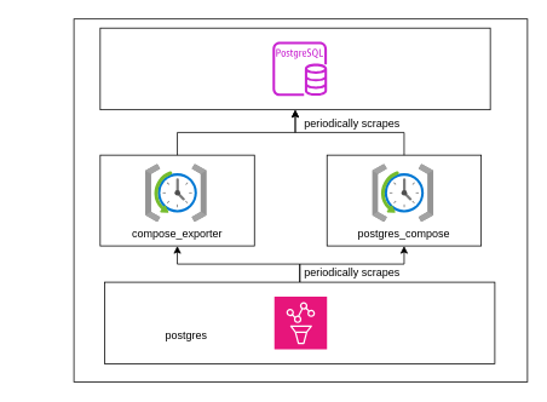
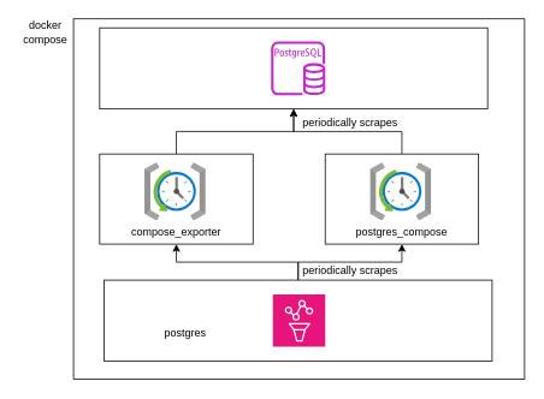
  <mxCell id="0" />
  <mxCell id="1" parent="0" />
  <mxCell id="2" value="&lt;div&gt;&lt;br&gt;&lt;/div&gt;" style="rounded=0;whiteSpace=wrap;html=1;" vertex="1" parent="1"><mxGeometry x="81" y="20" width="500" height="400" as="geometry" /></mxCell>
+ <mxCell id="3" value="docker compose" style="text;html=1;align=center;verticalAlign=middle;whiteSpace=wrap;rounded=0;" vertex="1" parent="1"><mxGeometry x="20" y="20" width="60" height="30" as="geometry" /></mxCell>
  <mxCell id="4" value="" style="rounded=0;whiteSpace=wrap;html=1;" vertex="1" parent="1"><mxGeometry x="110" y="30" width="430" height="90" as="geometry" /></mxCell>
  <mxCell id="5" value="" style="sketch=0;outlineConnect=0;fontColor=#232F3E;gradientColor=none;fillColor=#C925D1;strokeColor=none;dashed=0;verticalLabelPosition=bottom;verticalAlign=top;align=center;html=1;fontSize=12;fontStyle=0;aspect=fixed;pointerEvents=1;shape=mxgraph.aws4.rds_postgresql_instance;" vertex="1" parent="1"><mxGeometry x="300" y="45" width="60" height="60" as="geometry" /></mxCell>
  <mxCell id="6" value="" style="group" vertex="1" connectable="0" parent="1"><mxGeometry x="110" y="170" width="170" height="100" as="geometry" /></mxCell>
  <mxCell id="7" value="" style="rounded=0;whiteSpace=wrap;html=1;" vertex="1" parent="6"><mxGeometry width="170" height="100" as="geometry" /></mxCell>
  <mxCell id="8" value="" style="image;aspect=fixed;html=1;points=[];align=center;fontSize=12;image=img/lib/azure2/management_governance/Scheduler_Job_Collections.svg;" vertex="1" parent="6"><mxGeometry x="50" y="10" width="68" height="64" as="geometry" /></mxCell>
  <mxCell id="9" value="&lt;div&gt;compose_exporter&lt;br&gt;&lt;/div&gt;" style="text;html=1;align=center;verticalAlign=middle;whiteSpace=wrap;rounded=0;" vertex="1" parent="6"><mxGeometry y="74" width="170" height="26" as="geometry" /></mxCell>
  <mxCell id="10" style="edgeStyle=orthogonalEdgeStyle;rounded=0;orthogonalLoop=1;jettySize=auto;html=1;exitX=0.5;exitY=0;exitDx=0;exitDy=0;" edge="1" parent="1" source="7" target="4"><mxGeometry relative="1" as="geometry" /></mxCell>
  <mxCell id="11" value="" style="group" vertex="1" connectable="0" parent="1"><mxGeometry x="360" y="170" width="170" height="100" as="geometry" /></mxCell>
  <mxCell id="12" value="" style="rounded=0;whiteSpace=wrap;html=1;" vertex="1" parent="11"><mxGeometry width="170" height="100" as="geometry" /></mxCell>
  <mxCell id="13" value="" style="image;aspect=fixed;html=1;points=[];align=center;fontSize=12;image=img/lib/azure2/management_governance/Scheduler_Job_Collections.svg;" vertex="1" parent="11"><mxGeometry x="50" y="10" width="68" height="64" as="geometry" /></mxCell>
  <mxCell id="14" value="&lt;div&gt;postgres_compose&lt;br&gt;&lt;/div&gt;" style="text;html=1;align=center;verticalAlign=middle;whiteSpace=wrap;rounded=0;" vertex="1" parent="11"><mxGeometry y="74" width="170" height="26" as="geometry" /></mxCell>
  <mxCell id="15" style="edgeStyle=orthogonalEdgeStyle;rounded=0;orthogonalLoop=1;jettySize=auto;html=1;exitX=0.5;exitY=0;exitDx=0;exitDy=0;" edge="1" parent="1" source="12" target="4"><mxGeometry relative="1" as="geometry" /></mxCell>
  <mxCell id="16" style="edgeStyle=orthogonalEdgeStyle;rounded=0;orthogonalLoop=1;jettySize=auto;html=1;entryX=0.5;entryY=1;entryDx=0;entryDy=0;" edge="1" parent="1" source="18" target="9"><mxGeometry relative="1" as="geometry" /></mxCell>
  <mxCell id="17" style="edgeStyle=orthogonalEdgeStyle;rounded=0;orthogonalLoop=1;jettySize=auto;html=1;entryX=0.5;entryY=1;entryDx=0;entryDy=0;" edge="1" parent="1" source="18" target="14"><mxGeometry relative="1" as="geometry" /></mxCell>
  <mxCell id="18" value="" style="rounded=0;whiteSpace=wrap;html=1;" vertex="1" parent="1"><mxGeometry x="115" y="310" width="430" height="90" as="geometry" /></mxCell>
  <mxCell id="19" value="" style="sketch=0;points=[[0,0,0],[0.25,0,0],[0.5,0,0],[0.75,0,0],[1,0,0],[0,1,0],[0.25,1,0],[0.5,1,0],[0.75,1,0],[1,1,0],[0,0.25,0],[0,0.5,0],[0,0.75,0],[1,0.25,0],[1,0.5,0],[1,0.75,0]];points=[[0,0,0],[0.25,0,0],[0.5,0,0],[0.75,0,0],[1,0,0],[0,1,0],[0.25,1,0],[0.5,1,0],[0.75,1,0],[1,1,0],[0,0.25,0],[0,0.5,0],[0,0.75,0],[1,0.25,0],[1,0.5,0],[1,0.75,0]];outlineConnect=0;fontColor=#232F3E;fillColor=#E7157B;strokeColor=#ffffff;dashed=0;verticalLabelPosition=bottom;verticalAlign=top;align=center;html=1;fontSize=12;fontStyle=0;aspect=fixed;shape=mxgraph.aws4.resourceIcon;resIcon=mxgraph.aws4.managed_service_for_prometheus;" vertex="1" parent="1"><mxGeometry x="302" y="326" width="58" height="58" as="geometry" /></mxCell>
  <mxCell id="20" value="postgres" style="text;html=1;align=center;verticalAlign=middle;whiteSpace=wrap;rounded=0;" vertex="1" parent="1"><mxGeometry x="120" y="354" width="170" height="30" as="geometry" /></mxCell>
  <mxCell id="21" value="&lt;div&gt;periodically scrapes&lt;/div&gt;" style="text;html=1;align=center;verticalAlign=middle;whiteSpace=wrap;rounded=0;" vertex="1" parent="1"><mxGeometry x="333" y="285" width="110" height="30" as="geometry" /></mxCell>
  <mxCell id="22" value="&lt;div&gt;periodically scrapes&lt;/div&gt;" style="text;html=1;align=center;verticalAlign=middle;whiteSpace=wrap;rounded=0;" vertex="1" parent="1"><mxGeometry x="333" y="120" width="110" height="30" as="geometry" /></mxCell>
